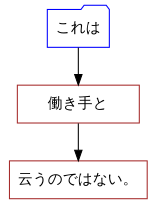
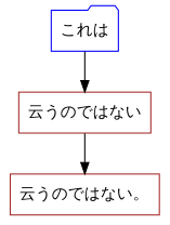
  digraph {
    node [color=brown shape=box]
    n1 [color=blue label="これは" shape=folder]
-   n2 [label="働き手と"]
+   n2 [label="云うのではない"]
    n3 [label="云うのではない。"]
    n1 -> n2
    n2 -> n3
  }
